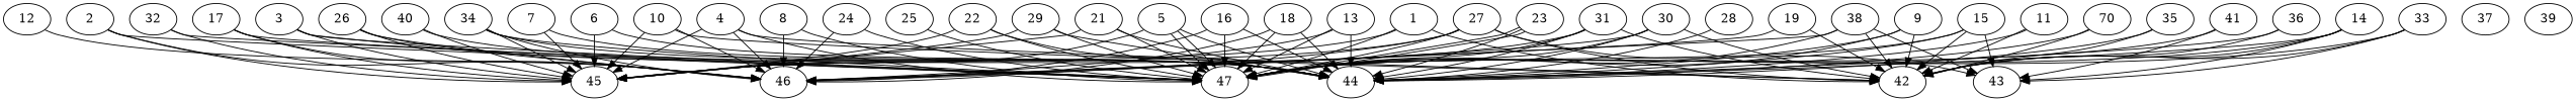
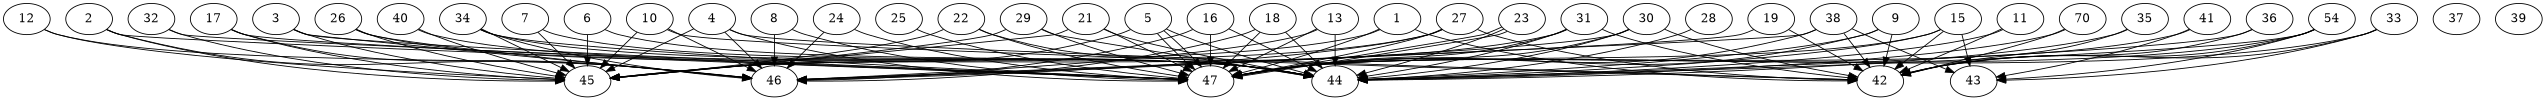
  digraph {
    node [alpha=0.14]
    1 [alpha=0.10 expect_size=423181525885453888]
    42 [expect_size=3753788641242173669376]
    45 [alpha=0.11 expect_size=372008154282682482688]
    47 [alpha=0.04 expect_size=4444186811878748]
    2 [alpha=0.11 expect_size=58781514027267816]
    46 [alpha=0.19 expect_size=556399085542746112]
    3 [alpha=0.04 expect_size=1813389266043816378368]
    4 [alpha=0.18 expect_size=1002017950113742720]
    5 [alpha=0.04 expect_size=17734212275682972]
    44 [alpha=0.07 expect_size=92576039524856064]
    6 [alpha=0.06 expect_size=8504904115749388288000]
    7 [expect_size=707001617685856387072]
    8 [alpha=0.01 expect_size=97604781147896960]
    9 [alpha=0.16 expect_size=1652344594249057042432]
    10 [alpha=0.15 expect_size=1907802770413453312000]
    11 [alpha=0.12 expect_size=18641527658104999641088]
    12 [alpha=0.16 expect_size=36040532457654952]
    13 [alpha=0.09 expect_size=1904407570526793984]
-   14 [alpha=0.16 expect_size=4791644353779344605184]
+   14 [alpha=0.16 expect_size=4791644353779344605184 label=54]
    43 [alpha=0.07 expect_size=5683571346243022]
    15 [alpha=0.08 expect_size=1874246103419846656000]
    16 [alpha=0.20 expect_size=5509459687009096302592]
    17 [expect_size=6326039833445022]
    18 [alpha=0.13 expect_size=6914212075937988608000]
    19 [alpha=0.03 expect_size=63402766757402600]
    n26 [alpha=0.08 expect_size=5868801016514458624 label=70]
    21 [alpha=0.10 expect_size=11408471869473867776]
    22 [alpha=0.10 expect_size=470170874362152320]
    23 [alpha=0.09 expect_size=172935882944517248]
    24 [alpha=0.15 expect_size=2524338783325597466624]
    25 [alpha=0.01 expect_size=20080867749528724]
    26 [alpha=0.00 expect_size=50899237440997512]
    27 [alpha=0.19 expect_size=232269247397613664]
    28 [expect_size=41506737038407440]
    29 [alpha=0.03 expect_size=1634238122195251]
    30 [alpha=0.11 expect_size=8790466278677528182784]
    31 [alpha=0.15 expect_size=1402441400705667584]
    32 [alpha=0.07 expect_size=6435897554899960832]
    33 [alpha=0.00 expect_size=6140388401771556864]
    34 [alpha=0.00 expect_size=2287899261515984896]
    35 [alpha=0.19 expect_size=272415769383110464]
    36 [alpha=0.06 expect_size=15180233540398704]
    37 [alpha=0.04 expect_size=3148391161591610880]
    38 [expect_size=13871826265166312]
    39 [alpha=0.13 expect_size=7565489975415975968768]
    40 [alpha=0.17 expect_size=23901818019872696]
    41 [alpha=0.12 expect_size=12463447269474771664896]
    1 -> 42
    1 -> 45
    1 -> 47
    2 -> 45
    2 -> 47
    2 -> 46
    3 -> 45
    3 -> 47
    3 -> 46
    4 -> 42
    4 -> 45
    4 -> 47
    4 -> 46
    5 -> 45
    5 -> 47
    5 -> 47
    5 -> 44
    6 -> 45
    6 -> 44
    7 -> 45
    7 -> 44
    8 -> 47
    8 -> 46
    9 -> 42
    9 -> 47
    9 -> 44
    10 -> 42
    10 -> 45
    10 -> 46
    11 -> 42
    11 -> 44
+   12 -> 45
    12 -> 46
    13 -> 47
    13 -> 46
    13 -> 44
    14 -> 42
    14 -> 47
    14 -> 44
    14 -> 43
    15 -> 42
    15 -> 47
    15 -> 44
    15 -> 43
    16 -> 47
    16 -> 46
    16 -> 44
    17 -> 45
    17 -> 47
    17 -> 46
    18 -> 47
    18 -> 46
    18 -> 44
    19 -> 42
    19 -> 46
    n26 -> 42
    n26 -> 44
    21 -> 45
    21 -> 47
    21 -> 44
    22 -> 45
    22 -> 47
    22 -> 44
    23 -> 47
    23 -> 47
    23 -> 44
    24 -> 47
    24 -> 46
    25 -> 47
    26 -> 45
    26 -> 46
    26 -> 44
    27 -> 42
    27 -> 45
    27 -> 47
    27 -> 46
-   27 -> 43
    28 -> 44
    29 -> 45
    29 -> 47
    29 -> 44
    30 -> 42
    30 -> 47
    30 -> 46
    30 -> 44
    31 -> 42
    31 -> 45
    31 -> 47
    31 -> 44
    32 -> 45
    32 -> 47
    33 -> 42
    33 -> 47
    33 -> 43
    34 -> 45
    34 -> 47
    34 -> 46
    34 -> 44
    35 -> 42
    35 -> 44
    36 -> 42
    36 -> 44
    38 -> 42
    38 -> 47
    38 -> 46
    38 -> 43
    40 -> 45
    40 -> 44
    41 -> 47
    41 -> 43
  }
